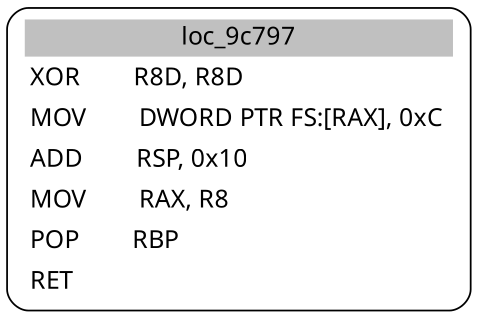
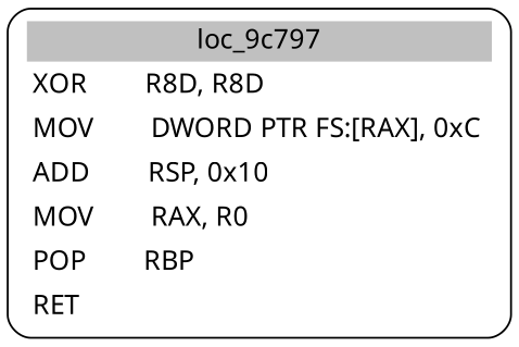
  digraph {
    fontname="Noto Sans"
-   n1 [fontname="Noto Sans" label=<<table border="0" cellborder="0" cellpadding="3"><tr><td align="center" colspan="2" bgcolor="grey">loc_9c797</td></tr><tr><td align="left">XOR        R8D, R8D</td></tr><tr><td align="left">MOV        DWORD PTR FS:[RAX], 0xC</td></tr><tr><td align="left">ADD        RSP, 0x10</td></tr><tr><td align="left">MOV        RAX, R8</td></tr><tr><td align="left">POP        RBP</td></tr><tr><td align="left">RET        </td></tr></table>> shape=Mrecord]
+   n1 [fontname="Noto Sans" label=<<table border="0" cellborder="0" cellpadding="3"><tr><td align="center" colspan="2" bgcolor="grey">loc_9c797</td></tr><tr><td align="left">XOR        R8D, R8D</td></tr><tr><td align="left">MOV        DWORD PTR FS:[RAX], 0xC</td></tr><tr><td align="left">ADD        RSP, 0x10</td></tr><tr><td align="left">MOV        RAX, R0</td></tr><tr><td align="left">POP        RBP</td></tr><tr><td align="left">RET        </td></tr></table>> shape=Mrecord]
  }
